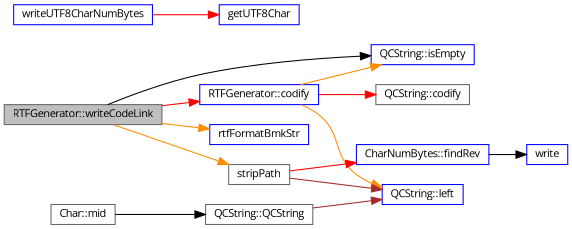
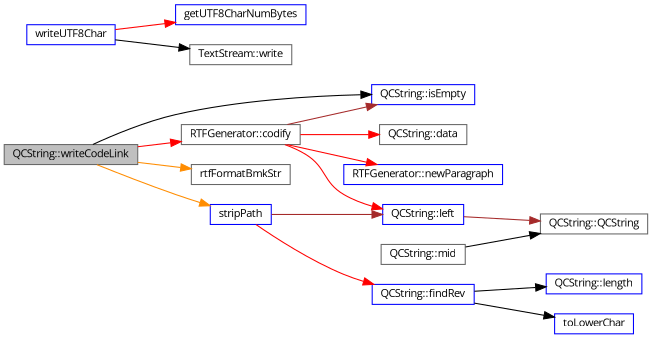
  digraph {
    fontname="Open Sans"
    rankdir=LR
    node [color=blue fillcolor=white fontname="Open Sans" fontsize=10 shape=record style=filled]
    edge [color=red fontname="Open Sans" fontsize=10 labelfontname=Helvetica labelfontsize=10 style=solid]
-   n1 [color=gray40 fillcolor=grey75 fontcolor=black height=0.2 label="RTFGenerator::writeCodeLink" width=0.4]
-   n2 [height=0.2 label="RTFGenerator::codify" width=0.4]
+   n1 [color=gray40 fillcolor=grey75 fontcolor=black height=0.2 label="QCString::writeCodeLink" width=0.4]
+   n2 [color=gray40 height=0.2 label="RTFGenerator::codify" width=0.4]
    n3 [height=0.2 label="QCString::isEmpty" width=0.4]
-   n4 [height=0.2 label=rtfFormatBmkStr width=0.4]
-   n5 [color=gray40 height=0.2 label=stripPath width=0.4]
-   n6 [color=gray40 height=0.2 label="QCString::codify" width=0.4]
+   n4 [color=gray40 height=0.2 label=rtfFormatBmkStr width=0.4]
+   n5 [height=0.2 label=stripPath width=0.4]
+   n6 [color=gray40 height=0.2 label="QCString::data" width=0.4]
    n7 [height=0.2 label="QCString::left" width=0.4]
-   n9 [height=0.2 label="CharNumBytes::findRev" width=0.4]
+   n8 [height=0.2 label="RTFGenerator::newParagraph" width=0.4]
+   n9 [height=0.2 label="QCString::findRev" width=0.4]
    n10 [color=gray40 height=0.2 label="QCString::QCString" width=0.4]
-   n11 [height=0.2 label=writeUTF8CharNumBytes width=0.4]
-   n12 [height=0.2 label=getUTF8Char width=0.4]
-   n15 [height=0.2 label=write width=0.4]
-   n16 [color=gray40 height=0.2 label="Char::mid" width=0.4]
+   n11 [height=0.2 label=writeUTF8Char width=0.4]
+   n12 [height=0.2 label=getUTF8CharNumBytes width=0.4]
+   n13 [color=gray40 height=0.2 label="TextStream::write" width=0.4]
+   n14 [height=0.2 label="QCString::length" width=0.4]
+   n15 [height=0.2 label=toLowerChar width=0.4]
+   n16 [color=gray40 height=0.2 label="QCString::mid" width=0.4]
    n1 -> n2
    n1 -> n3 [color=black]
    n1 -> n4 [color=darkorange]
    n1 -> n5 [color=darkorange]
-   n2 -> n3 [color=darkorange]
+   n2 -> n3 [color=brown]
    n2 -> n6
-   n2 -> n7 [color=darkorange]
+   n2 -> n7
+   n2 -> n8
    n5 -> n7 [color=brown]
    n5 -> n9
-   n10 -> n7 [color=brown]
+   n7 -> n10 [color=brown]
+   n9 -> n14 [color=black]
    n9 -> n15 [color=black]
    n11 -> n12
+   n11 -> n13 [color=black]
    n16 -> n10 [color=black]
  }
